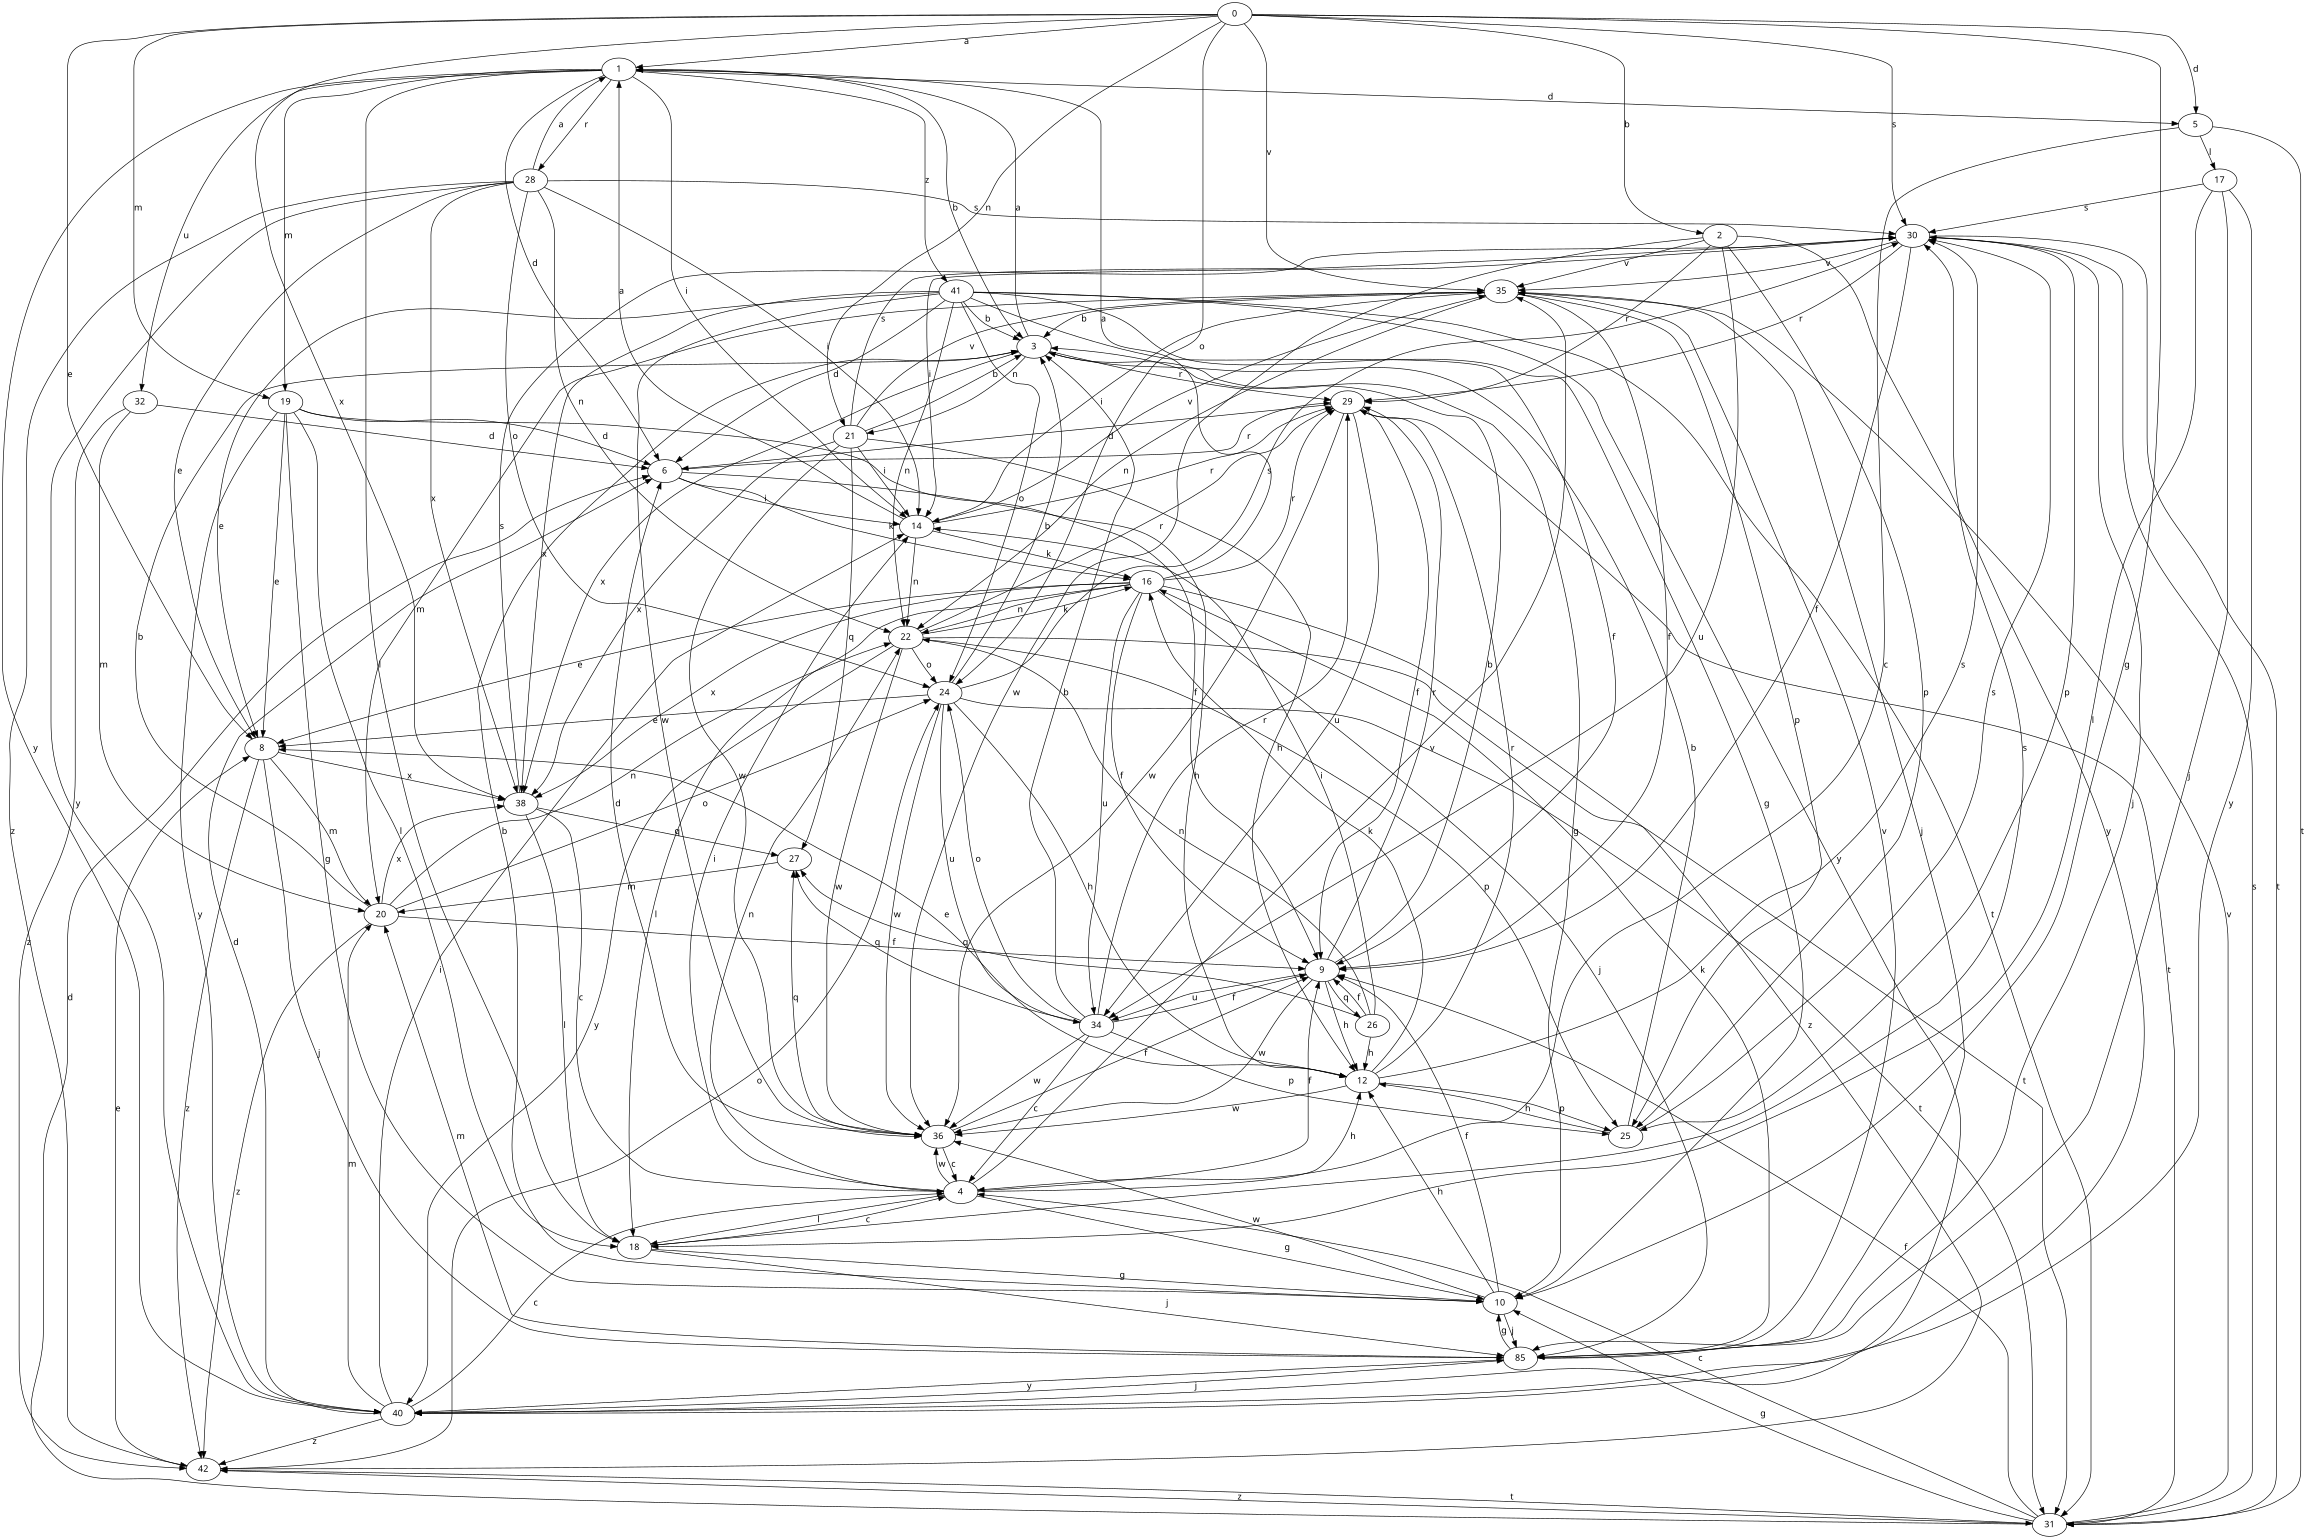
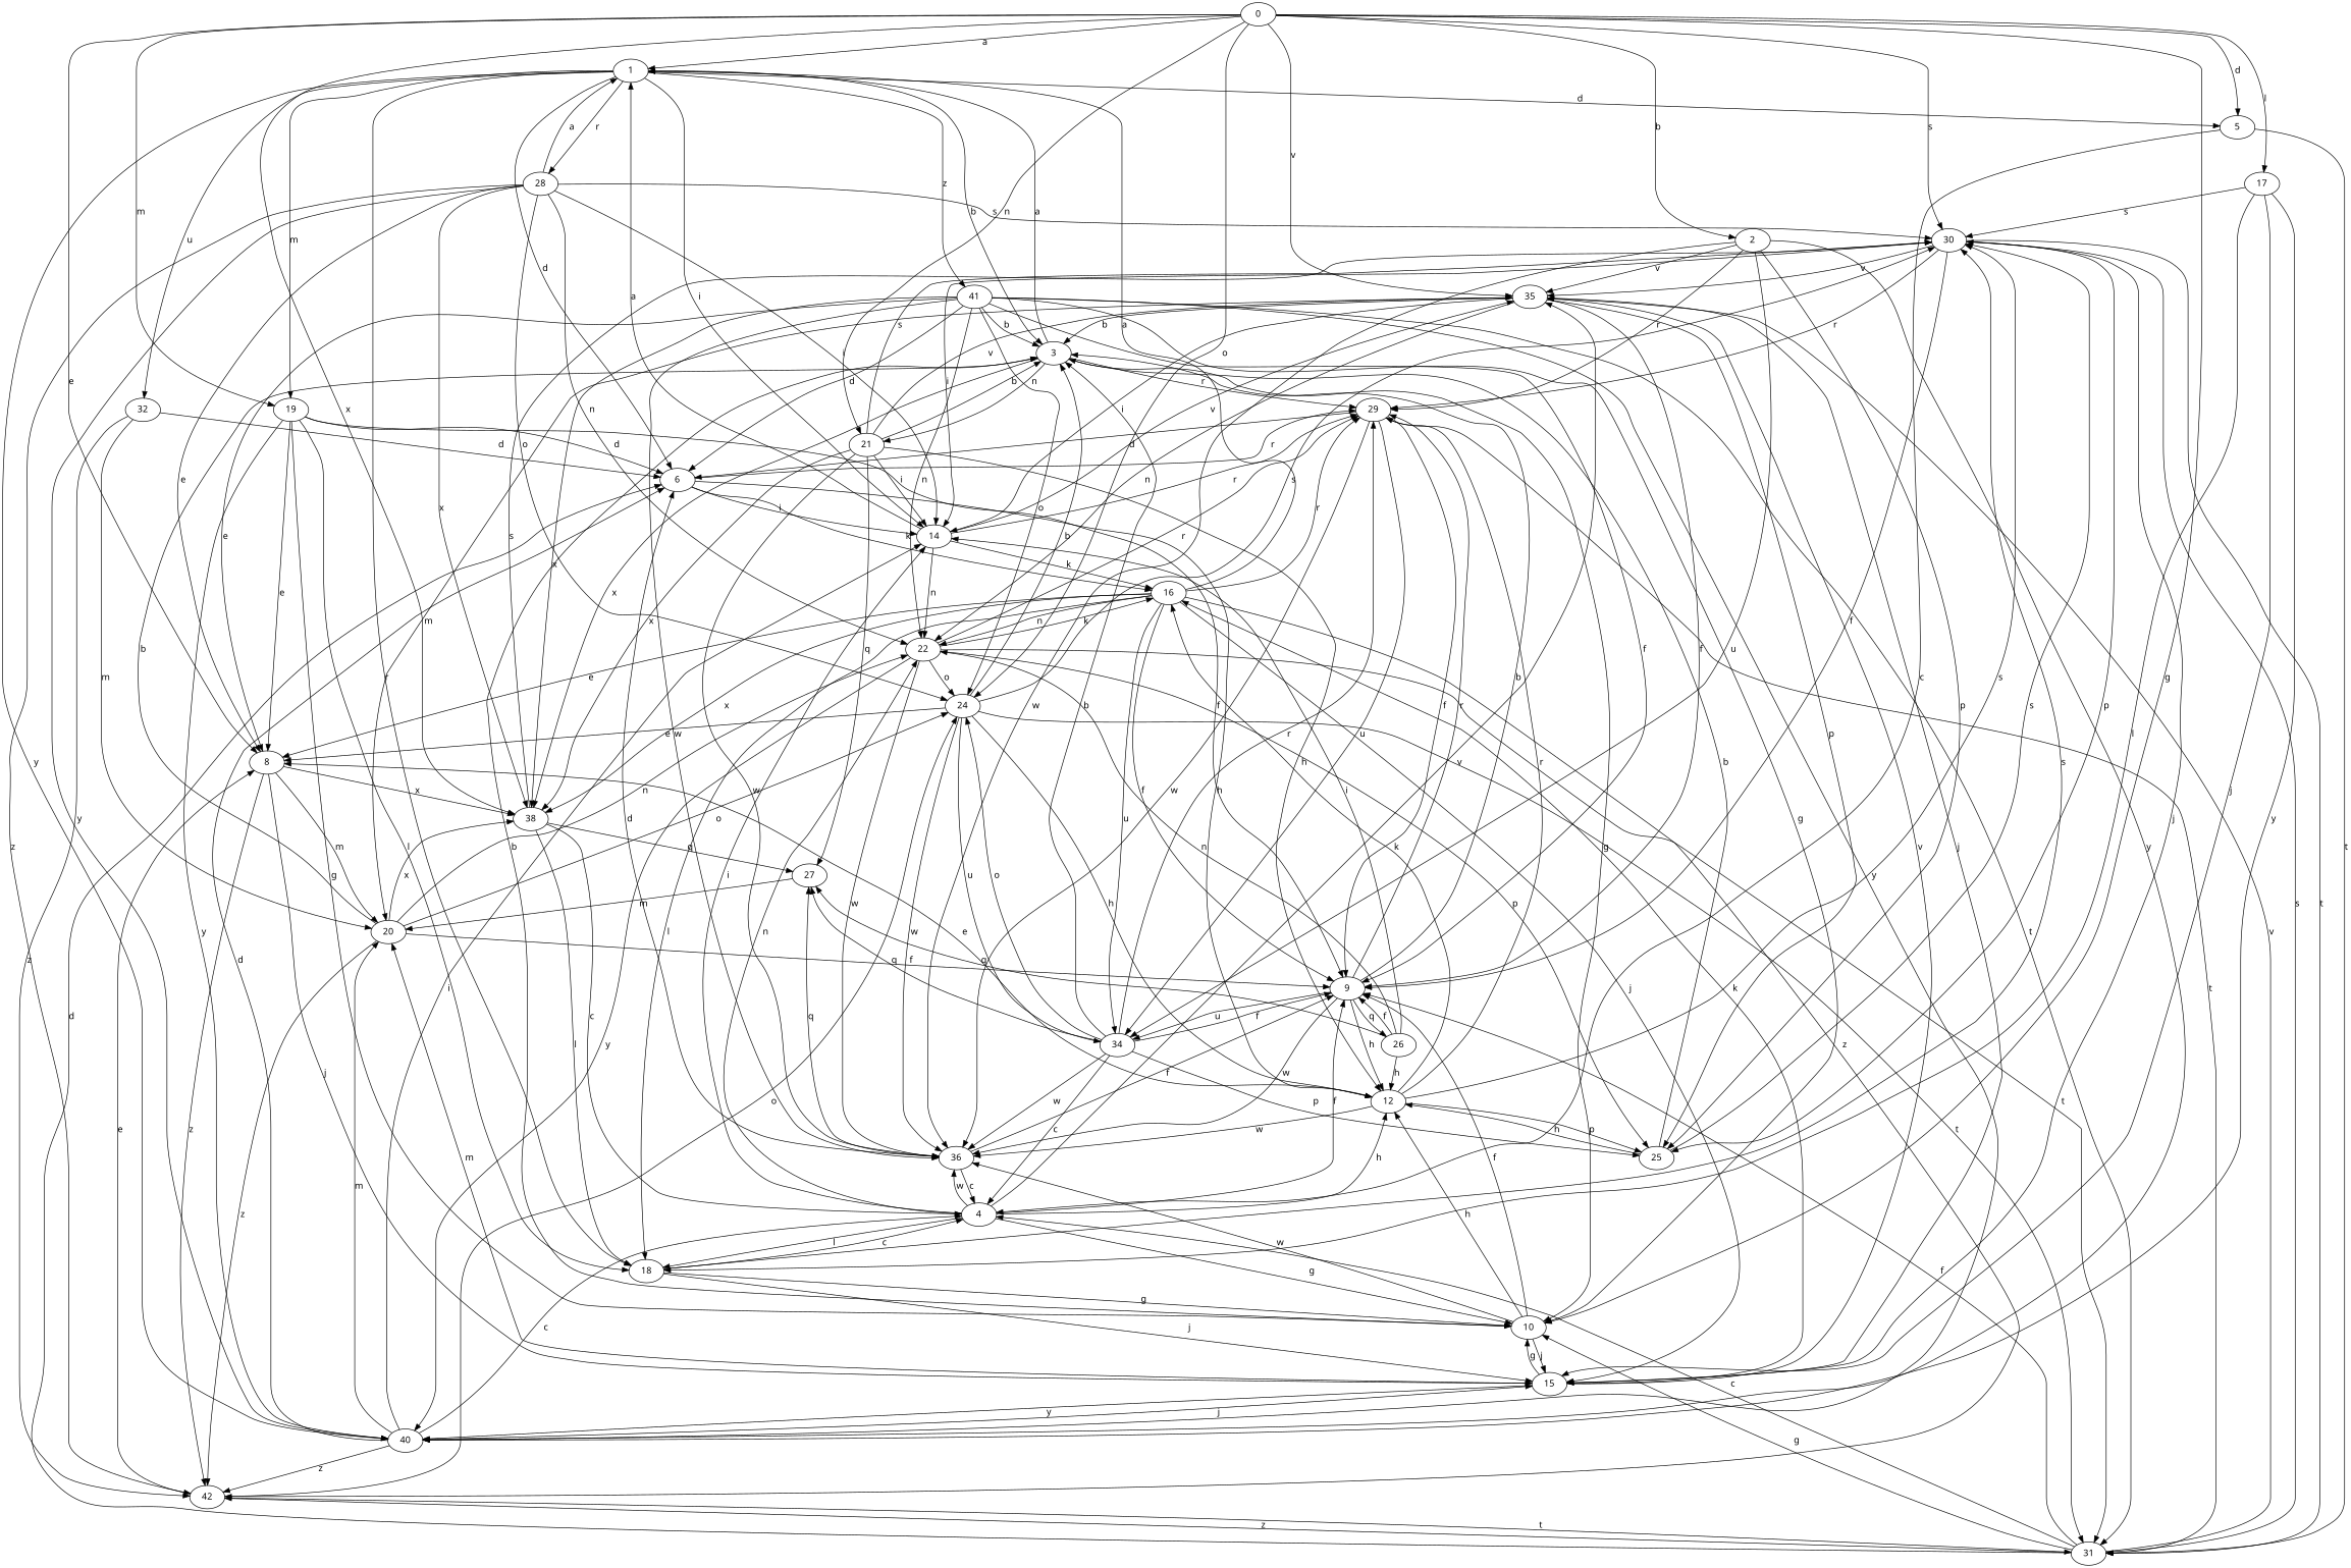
  strict digraph {
    fontname="Noto Sans"
    node [fontname="Noto Sans"]
    edge [fontname="Noto Sans"]
    0
    1
    2
    5
    8
    10
    17
    19
    21
    24
    30
    35
    38
    3
    6
    14
    18
    28
    32
    40
    41
    25
    29
    34
    36
    4
    31
-   15 [label=85]
+   15
    20
    42
    9
    12
    27
    22
    16
    26
    0 -> 1 [label=a]
    0 -> 2 [label=b]
    0 -> 5 [label=d]
    0 -> 8 [label=e]
    0 -> 10 [label=g]
-   5 -> 17 [label=l]
+   0 -> 17 [label=l]
    0 -> 19 [label=m]
    0 -> 21 [label=n]
    0 -> 24 [label=o]
    0 -> 30 [label=s]
    0 -> 35 [label=v]
    0 -> 38 [label=x]
    1 -> 5 [label=d]
    1 -> 19 [label=m]
    1 -> 3 [label=b]
    1 -> 6 [label=d]
    1 -> 14 [label=i]
-   1 -> 18 [label=l]
+   1 -> 18 [label=r]
    1 -> 28 [label=r]
    1 -> 32 [label=u]
    1 -> 40 [label=y]
    1 -> 41 [label=z]
    2 -> 35 [label=v]
    2 -> 40 [label=y]
    2 -> 25 [label=p]
    2 -> 29 [label=r]
    2 -> 34 [label=u]
    2 -> 36 [label=w]
    5 -> 4 [label=c]
    5 -> 31 [label=t]
    8 -> 38 [label=x]
    8 -> 15 [label=j]
    8 -> 20 [label=m]
    8 -> 42 [label=z]
    10 -> 3 [label=b]
    10 -> 36 [label=w]
    10 -> 15 [label=j]
    10 -> 9 [label=f]
    10 -> 12 [label=h]
    17 -> 30 [label=s]
    17 -> 18 [label=l]
    17 -> 40 [label=y]
    17 -> 15 [label=j]
    19 -> 8 [label=e]
    19 -> 10 [label=g]
    19 -> 6 [label=d]
    19 -> 18 [label=l]
    19 -> 40 [label=y]
    19 -> 9 [label=f]
    21 -> 30 [label=s]
    21 -> 35 [label=v]
    21 -> 38 [label=x]
    21 -> 3 [label=b]
    21 -> 14 [label=i]
    21 -> 36 [label=w]
    21 -> 12 [label=h]
    21 -> 27 [label=q]
    24 -> 8 [label=e]
    24 -> 30 [label=s]
    24 -> 3 [label=b]
    24 -> 34 [label=u]
    24 -> 36 [label=w]
    24 -> 31 [label=t]
    24 -> 12 [label=h]
    30 -> 35 [label=v]
    30 -> 14 [label=i]
    30 -> 25 [label=p]
    30 -> 29 [label=r]
    30 -> 31 [label=t]
    30 -> 15 [label=j]
    30 -> 9 [label=f]
    35 -> 3 [label=b]
    35 -> 14 [label=i]
    35 -> 25 [label=p]
    35 -> 15 [label=j]
    35 -> 20 [label=m]
    35 -> 9 [label=f]
    35 -> 22 [label=n]
    38 -> 30 [label=s]
    38 -> 18 [label=l]
    38 -> 4 [label=c]
    38 -> 27 [label=q]
    3 -> 1 [label=a]
    3 -> 10 [label=g]
    3 -> 21 [label=n]
    3 -> 38 [label=x]
    3 -> 29 [label=r]
    6 -> 14 [label=i]
    6 -> 29 [label=r]
    6 -> 12 [label=h]
    6 -> 16 [label=k]
    14 -> 1 [label=a]
    14 -> 35 [label=v]
    14 -> 29 [label=r]
    14 -> 22 [label=n]
    14 -> 16 [label=k]
    18 -> 10 [label=g]
    18 -> 30 [label=s]
    18 -> 4 [label=c]
    18 -> 15 [label=j]
    28 -> 1 [label=a]
    28 -> 8 [label=e]
    28 -> 24 [label=o]
    28 -> 30 [label=s]
    28 -> 38 [label=x]
    28 -> 14 [label=i]
    28 -> 40 [label=y]
    28 -> 42 [label=z]
    28 -> 22 [label=n]
    32 -> 6 [label=d]
    32 -> 20 [label=m]
    32 -> 42 [label=z]
    40 -> 6 [label=d]
    40 -> 14 [label=i]
    40 -> 4 [label=c]
    40 -> 15 [label=j]
    40 -> 20 [label=m]
    40 -> 42 [label=z]
    41 -> 8 [label=e]
    41 -> 10 [label=g]
    41 -> 24 [label=o]
    41 -> 38 [label=x]
    41 -> 3 [label=b]
    41 -> 6 [label=d]
    41 -> 40 [label=y]
    41 -> 36 [label=w]
    41 -> 31 [label=t]
    41 -> 9 [label=f]
    41 -> 22 [label=n]
    25 -> 30 [label=s]
    25 -> 3 [label=b]
    25 -> 12 [label=h]
    29 -> 6 [label=d]
    29 -> 34 [label=u]
    29 -> 36 [label=w]
    29 -> 31 [label=t]
    29 -> 9 [label=f]
    34 -> 24 [label=o]
    34 -> 3 [label=b]
    34 -> 25 [label=p]
    34 -> 29 [label=r]
    34 -> 36 [label=w]
    34 -> 4 [label=c]
    34 -> 9 [label=f]
    34 -> 27 [label=q]
    36 -> 6 [label=d]
    36 -> 4 [label=c]
    36 -> 9 [label=f]
    36 -> 27 [label=q]
    4 -> 10 [label=g]
    4 -> 35 [label=v]
    4 -> 14 [label=i]
    4 -> 18 [label=l]
    4 -> 36 [label=w]
    4 -> 9 [label=f]
    4 -> 12 [label=h]
    4 -> 22 [label=n]
    31 -> 10 [label=g]
    31 -> 30 [label=s]
    31 -> 35 [label=v]
    31 -> 6 [label=d]
    31 -> 4 [label=c]
    31 -> 42 [label=z]
    31 -> 9 [label=f]
    15 -> 10 [label=g]
    15 -> 35 [label=v]
    15 -> 40 [label=y]
    15 -> 20 [label=m]
    15 -> 16 [label=k]
    20 -> 24 [label=o]
    20 -> 38 [label=x]
    20 -> 3 [label=b]
    20 -> 42 [label=z]
    20 -> 9 [label=f]
    20 -> 22 [label=n]
    42 -> 8 [label=e]
    42 -> 24 [label=o]
    42 -> 31 [label=t]
    9 -> 3 [label=b]
    9 -> 29 [label=r]
    9 -> 34 [label=u]
    9 -> 36 [label=w]
    9 -> 12 [label=h]
    9 -> 26 [label=q]
    12 -> 8 [label=e]
    12 -> 30 [label=s]
    12 -> 25 [label=p]
    12 -> 29 [label=r]
    12 -> 36 [label=w]
    12 -> 16 [label=k]
    27 -> 20 [label=m]
    22 -> 24 [label=o]
    22 -> 40 [label=y]
    22 -> 25 [label=p]
    22 -> 29 [label=r]
    22 -> 36 [label=w]
    22 -> 31 [label=t]
    22 -> 16 [label=k]
    16 -> 1 [label=a]
    16 -> 8 [label=e]
    16 -> 38 [label=x]
    16 -> 18 [label=l]
    16 -> 29 [label=r]
    16 -> 34 [label=u]
    16 -> 15 [label=j]
    16 -> 42 [label=z]
    16 -> 9 [label=f]
    16 -> 22 [label=n]
    26 -> 14 [label=i]
    26 -> 9 [label=f]
    26 -> 12 [label=h]
    26 -> 27 [label=q]
    26 -> 22 [label=n]
  }
